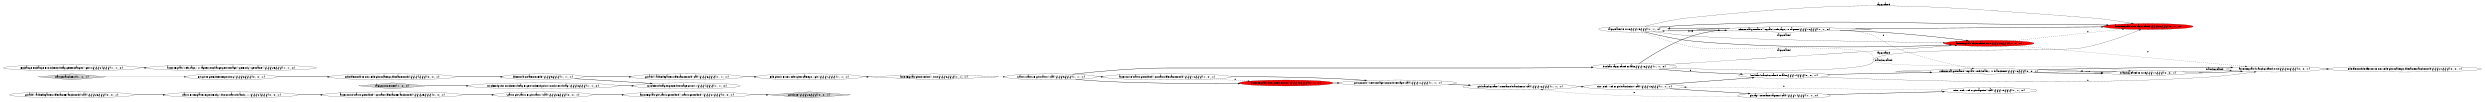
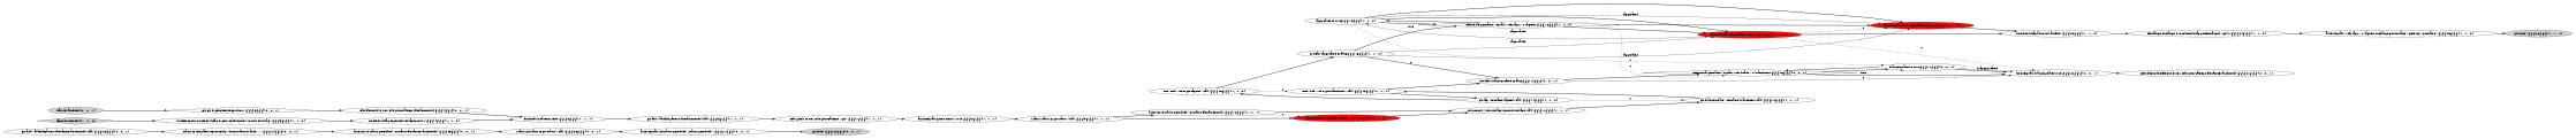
  digraph {
    rankdir=LR
    node [fillcolor=white shape=ellipse style=filled]
    edge [style=bold]
    n1 [label="Status gitStatus = git.status().call()@@@26@@@['0', '0', '1']"]
    n2 [label="assertEquals(gitStatus.getAdded(),status.getAdded())@@@27@@@['0', '0', '1']"]
-   n3 [fillcolor=lightgray label="git.close()@@@28@@@['0', '0', '1']" shape=diamond]
+   n3 [fillcolor=lightgray label="git.close()@@@28@@@['0', '0', '1']"]
    n4 [label="assertEquals(branchCreated,true)@@@20@@@['0', '0', '1']"]
    n5 [label="File fileToAddDifferent = new File(gitLocalRepo,filenameBranchToAdd)@@@21@@@['0', '0', '1']"]
    n6 [label="git.branchCreate().setName(branchTest).call()@@@12@@@['1', '1', '1']"]
    n7 [label="List<Ref> ref = git.branchList().call()@@@13@@@['1', '1', '1']"]
    n8 [label="boolean branchCreated = false@@@14@@@['0', '0', '1']"]
    n9 [label="git.tag().setName(tagTest).call()@@@14@@@['1', '1', '0']"]
    n10 [label="boolean tagCreated = false@@@16@@@['1', '1', '0']"]
    n11 [fillcolor=red label="assertEquals(tagCreated,true)@@@22@@@['1', '0', '0']"]
    n12 [label="refInternal.getName().equals(\"refs/tags/\" + tagTest)@@@18@@@['1', '1', '0']" shape=diamond]
    n13 [fillcolor=red label="assertEquals(true,tagCreated)@@@22@@@['0', '1', '0']"]
+   n14 [label="mockResultTag.assertIsSatisfied()@@@23@@@['1', '1', '0']"]
    n15 [label="refInternal.getName().equals(\"refs/heads/\" + branchTest)@@@16@@@['0', '0', '1']" shape=diamond]
    n16 [label="tagCreated = true@@@19@@@['1', '1', '0']"]
-   n17 [label="branchCreated = true@@@17@@@['0', '0', '1']" shape=diamond]
+   n17 [label="branchCreated = true@@@17@@@['0', '0', '1']"]
    n18 [label="git.add().addFilepattern(filenameToAdd).call()@@@6@@@['1', '1', '1']"]
    n19 [label="File gitDir = new File(gitLocalRepo,\".git\")@@@7@@@['1', '1', '1']"]
-   n20 [label="assertEquals(gitDir.exists(),true)@@@8@@@['1', '1', '1']" shape=diamond]
+   n20 [label="assertEquals(gitDir.exists(),true)@@@8@@@['1', '1', '1']"]
    n21 [label="Exchange exchange = mockResultTag.getExchanges().get(0)@@@24@@@['1', '1', '0']"]
    n22 [label="git.add().addFilepattern(filenameBranchToAdd).call()@@@23@@@['0', '0', '1']"]
    n23 [label="status = template.requestBody(\"direct:status-branch\",\"\",)@@@24@@@['0', '0', '1']"]
    n24 [label="Status status = git.status().call()@@@9@@@['1', '1', '1']"]
-   n25 [label="Git git = getGitTestRepository()@@@3@@@['0', '0', '1']"]
+   n25 [label="Git git = getGitTestRepository()@@@3@@@['0', '0', '1']" shape=diamond]
    n26 [label="File fileToAdd = new File(gitLocalRepo,filenameToAdd)@@@4@@@['0', '0', '1']"]
    n27 [label="fileToAdd.createNewFile()@@@5@@@['1', '1', '1']"]
    n28 [label="assertTrue(status.getAdded().contains(filenameBranchToAdd))@@@25@@@['0', '0', '1']"]
    n29 [label="MockEndpoint mockResultTag = getMockEndpoint(\"mock:result-tag\")@@@3@@@['1', '1', '0']"]
    n30 [label="mockResultTag.expectedMessageCount(1)@@@4@@@['1', '1', '0']"]
    n31 [label="List<Ref> ref = git.tagList().call()@@@15@@@['1', '1', '0']"]
    n32 [label="assertTrue(status.getAdded().contains(filenameToAdd))@@@10@@@['1', '0', '1']"]
    n33 [fillcolor=red label="assertEquals(true,gitDir.exists())@@@10@@@['0', '1', '0']"]
-   n34 [fillcolor=lightgray label="statusBranchTest['0', '0', '1']" shape=diamond]
+   n34 [fillcolor=lightgray label="statusBranchTest['0', '0', '1']"]
    n35 [label="assertEquals(\"refs/tags/\" + tagTest,exchange.getMessage().getBody().getName())@@@25@@@['1', '1', '0']"]
+   n36 [fillcolor=lightgray label="git.close()@@@26@@@['1', '1', '0']"]
    n37 [fillcolor=lightgray label="tagConsumerTest['1', '0', '0']" shape=diamond]
    n38 [label="git.commit().setMessage(commitMessage).call()@@@11@@@['1', '1', '1']"]
    n1 -> n2
    n2 -> n3
    n4 -> n5
    n6 -> n7
    n7 -> n8
    n7 -> n9
    n8 -> n4 [label=0 style=solid]
    n8 -> n15
    n9 -> n6 [label=0 style=dashed]
    n9 -> n31
    n10 -> n8 [label=0]
    n10 -> n11 [label=tagCreated style=solid]
    n10 -> n12
    n10 -> n13 [label=tagCreated style=solid]
    n11 -> n4 [label=0 style=dashed]
    n11 -> n13 [label=0 style=dashed]
+   n11 -> n14
    n12 -> n11
    n12 -> n13
    n12 -> n15 [label=0 style=dashed]
    n12 -> n16 [label=true style=dotted]
    n12 -> n16
+   n13 -> n14
+   n14 -> n21
    n15 -> n4
    n15 -> n17 [label=true style=dotted]
    n15 -> n17
    n16 -> n11
    n16 -> n11 [label=tagCreated style=solid]
    n16 -> n12
    n16 -> n13 [label=tagCreated style=solid]
    n16 -> n13
-   n16 -> n17 [label=branchCreated style=dashed]
+   n16 -> n17 [label=0 style=dashed]
    n17 -> n4
    n17 -> n4 [label=branchCreated style=solid]
    n17 -> n15
    n18 -> n19
    n19 -> n20
-   n20 -> n24 [style=dotted]
+   n20 -> n24
    n21 -> n35
    n22 -> n23
    n23 -> n28
    n24 -> n32
    n24 -> n33
    n25 -> n26
    n26 -> n27
    n27 -> n18
    n28 -> n1
    n29 -> n30
-   n27 -> n30
+   n30 -> n27
    n31 -> n7 [label=0 style=dashed]
-   n24 -> n10
+   n31 -> n10
    n32 -> n33 [label=0 style=dashed]
    n32 -> n38
    n33 -> n38
-   n34 -> n25 [style=dashed]
+   n34 -> n25
+   n35 -> n36
    n37 -> n29
    n38 -> n6
  }
